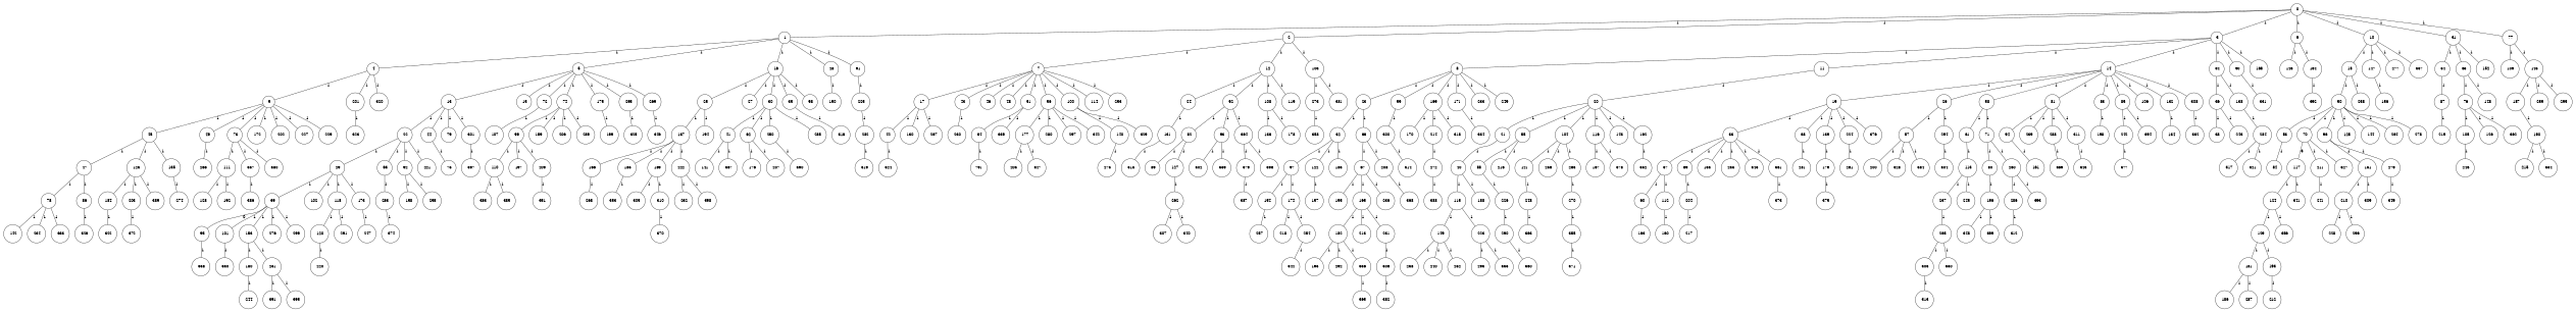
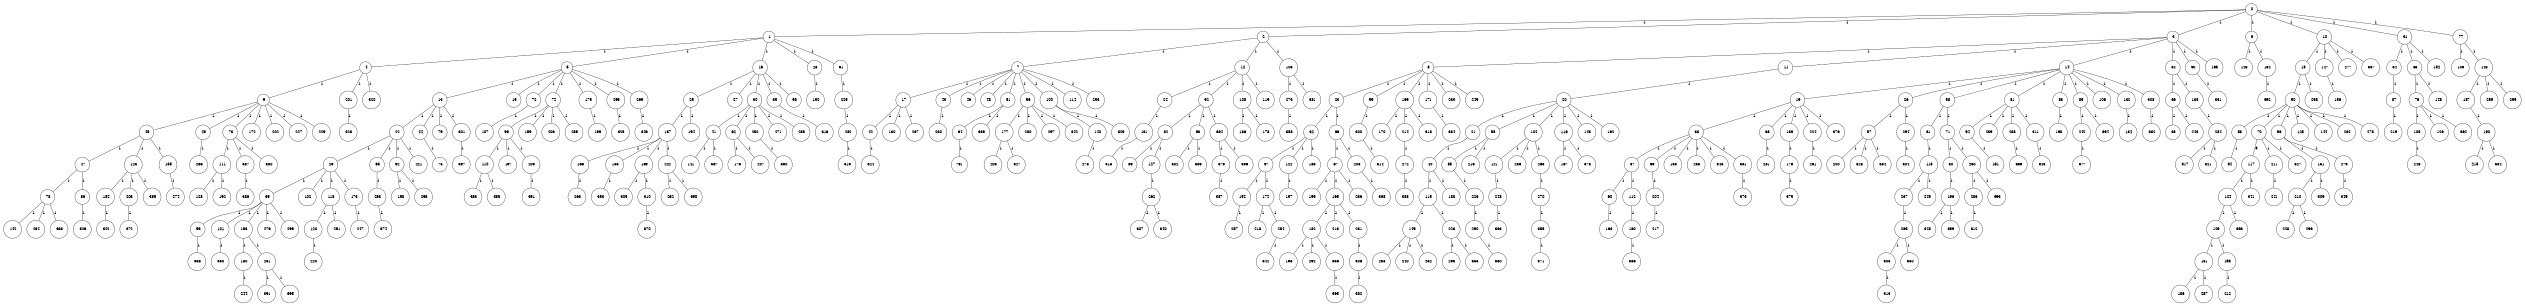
  graph {
    fixedsize="true;"
    node [color=black fontsize=12 hight=.12 shape=circle]
    edge [fontsize=12]
    n1 [label=" 0" width=.12]
    n2 [label=" 1" width=.12]
    n3 [label=" 2" width=.12]
    n4 [label=" 3" width=.12]
    n5 [label=" 6" width=.12]
    n6 [label=" 10" width=.12]
    n7 [label=" 31" width=.12]
    n8 [label=" 77" width=.12]
    n9 [label=" 4" width=.12]
    n10 [label=" 5" width=.12]
    n11 [label=" 16" width=.12]
    n12 [label=" 28" width=.12]
    n13 [label=" 91" width=.12]
    n14 [label=" 7" width=.12]
    n15 [label=" 12" width=.12]
    n16 [label=" 103" width=.12]
    n17 [label=" 8" width=.12]
    n18 [label=" 11" width=.12]
    n19 [label=" 14" width=.12]
    n20 [label=" 34" width=.12]
    n21 [label=" 90" width=.12]
    n22 [label=" 168" width=.12]
    n23 [label=" 146" width=.12]
    n24 [label=" 164" width=.12]
    n25 [label=" 18" width=.12]
    n26 [label=" 147" width=.12]
    n27 [label=" 277" width=.12]
    n28 [label=" 337" width=.12]
    n29 [label=" 54" width=.12]
    n30 [label=" 65" width=.12]
    n31 [label=" 152" width=.12]
    n32 [label=" 109" width=.12]
    n33 [label=" 145" width=.12]
    n34 [label=" 9" width=.12]
    n35 [label=" 201" width=.12]
    n36 [label=" 320" width=.12]
    n37 [label=" 13" width=.12]
    n38 [label=" 15" width=.12]
    n39 [label=" 72" width=.12]
    n40 [label=" 74" width=.12]
    n41 [label=" 175" width=.12]
    n42 [label=" 255" width=.12]
    n43 [label=" 269" width=.12]
    n44 [label=" 25" width=.12]
    n45 [label=" 27" width=.12]
    n46 [label=" 30" width=.12]
    n47 [label=" 35" width=.12]
    n48 [label=" 98" width=.12]
    n49 [label=" 150" width=.12]
    n50 [label=" 225" width=.12]
    n51 [label=" 17" width=.12]
    n52 [label=" 43" width=.12]
    n53 [label=" 46" width=.12]
    n54 [label=" 48" width=.12]
    n55 [label=" 51" width=.12]
    n56 [label=" 56" width=.12]
    n57 [label=" 100" width=.12]
    n58 [label=" 114" width=.12]
    n59 [label=" 253" width=.12]
    n60 [label=" 24" width=.12]
    n61 [label=" 52" width=.12]
    n62 [label=" 108" width=.12]
    n63 [label=" 119" width=.12]
    n64 [label=" 273" width=.12]
    n65 [label=" 381" width=.12]
    n66 [label=" 23" width=.12]
    n67 [label=" 59" width=.12]
    n68 [label=" 169" width=.12]
    n69 [label=" 171" width=.12]
    n70 [label=" 233" width=.12]
    n71 [label=" 249" width=.12]
    n72 [label=" 20" width=.12]
    n73 [label=" 19" width=.12]
    n74 [label=" 26" width=.12]
    n75 [label=" 58" width=.12]
    n76 [label=" 81" width=.12]
    n77 [label=" 83" width=.12]
    n78 [label=" 85" width=.12]
    n79 [label=" 106" width=.12]
    n80 [label=" 132" width=.12]
    n81 [label=" 308" width=.12]
    n82 [label=" 36" width=.12]
    n83 [label=" 138" width=.12]
    n84 [label=" 331" width=.12]
    n85 [label=" 45" width=.12]
    n86 [label=" 49" width=.12]
    n87 [label=" 73" width=.12]
    n88 [label=" 172" width=.12]
    n89 [label=" 202" width=.12]
    n90 [label=" 227" width=.12]
    n91 [label=" 229" width=.12]
    n92 [label=" 323" width=.12]
    n93 [label=" 22" width=.12]
    n94 [label=" 44" width=.12]
    n95 [label=" 79" width=.12]
    n96 [label=" 301" width=.12]
    n97 [label=" 107" width=.12]
    n98 [label=" 99" width=.12]
    n99 [label=" 159" width=.12]
    n100 [label=" 206" width=.12]
    n101 [label=" 289" width=.12]
    n102 [label=" 199" width=.12]
    n103 [label=" 325" width=.12]
    n104 [label=" 346" width=.12]
    n105 [label=" 392" width=.12]
    n106 [label=" 42" width=.12]
    n107 [label=" 130" width=.12]
    n108 [label=" 267" width=.12]
    n109 [label=" 230" width=.12]
    n110 [label=" 64" width=.12]
    n111 [label=" 339" width=.12]
    n112 [label=" 177" width=.12]
    n113 [label=" 280" width=.12]
    n114 [label=" 297" width=.12]
    n115 [label=" 342" width=.12]
    n116 [label=" 140" width=.12]
    n117 [label=" 329" width=.12]
    n118 [label=" 32" width=.12]
    n119 [label=" 66" width=.12]
    n120 [label=" 300" width=.12]
    n121 [label=" 170" width=.12]
    n122 [label=" 214" width=.12]
    n123 [label=" 318" width=.12]
    n124 [label=" 334" width=.12]
    n125 [label=" 47" width=.12]
    n126 [label=" 123" width=.12]
    n127 [label=" 135" width=.12]
    n128 [label=" 266" width=.12]
    n129 [label=" 111" width=.12]
    n130 [label=" 357" width=.12]
    n131 [label=" 380" width=.12]
    n132 [label=" 50" width=.12]
    n133 [label=" 258" width=.12]
    n134 [label=" 156" width=.12]
    n135 [label=" 21" width=.12]
    n136 [label=" 55" width=.12]
    n137 [label=" 104" width=.12]
    n138 [label=" 116" width=.12]
    n139 [label=" 143" width=.12]
    n140 [label=" 162" width=.12]
    n141 [label=" 131" width=.12]
    n142 [label=" 82" width=.12]
    n143 [label=" 93" width=.12]
    n144 [label=" 364" width=.12]
    n145 [label=" 136" width=.12]
    n146 [label=" 178" width=.12]
    n147 [label=" 29" width=.12]
    n148 [label=" 63" width=.12]
    n149 [label=" 92" width=.12]
    n150 [label=" 221" width=.12]
    n151 [label=" 75" width=.12]
    n152 [label=" 397" width=.12]
    n153 [label=" 33" width=.12]
    n154 [label=" 68" width=.12]
    n155 [label=" 139" width=.12]
    n156 [label=" 224" width=.12]
    n157 [label=" 376" width=.12]
    n158 [label=" 57" width=.12]
    n159 [label=" 294" width=.12]
    n160 [label=" 61" width=.12]
    n161 [label=" 71" width=.12]
    n162 [label=" 94" width=.12]
    n163 [label=" 239" width=.12]
    n164 [label=" 288" width=.12]
    n165 [label=" 311" width=.12]
    n166 [label=" 198" width=.12]
    n167 [label=" 242" width=.12]
    n168 [label=" 394" width=.12]
    n169 [label=" 134" width=.12]
    n170 [label=" 332" width=.12]
    n171 [label=" 137" width=.12]
    n172 [label=" 194" width=.12]
    n173 [label=" 41" width=.12]
    n174 [label=" 62" width=.12]
    n175 [label=" 250" width=.12]
+   n176 [label=" 271" width=.12]
    n177 [label=" 285" width=.12]
    n178 [label=" 316" width=.12]
    n179 [label=" 324" width=.12]
    n180 [label=" 53" width=.12]
    n181 [label=" 70" width=.12]
    n182 [label=" 96" width=.12]
    n183 [label=" 125" width=.12]
    n184 [label=" 144" width=.12]
    n185 [label=" 264" width=.12]
    n186 [label=" 278" width=.12]
    n187 [label=" 37" width=.12]
    n188 [label=" 69" width=.12]
    n189 [label=" 133" width=.12]
    n190 [label=" 235" width=.12]
    n191 [label=" 345" width=.12]
    n192 [label=" 361" width=.12]
    n193 [label=" 281" width=.12]
    n194 [label=" 179" width=.12]
    n195 [label=" 261" width=.12]
    n196 [label=" 40" width=.12]
    n197 [label=" 88" width=.12]
    n198 [label=" 216" width=.12]
    n199 [label=" 121" width=.12]
    n200 [label=" 256" width=.12]
    n201 [label=" 263" width=.12]
    n202 [label=" 167" width=.12]
    n203 [label=" 378" width=.12]
-   n204 [label=" 352" width=.12]
    n205 [label=" 115" width=.12]
    n206 [label=" 188" width=.12]
    n207 [label=" 39" width=.12]
    n208 [label=" 102" width=.12]
    n209 [label=" 118" width=.12]
    n210 [label=" 173" width=.12]
    n211 [label=" 283" width=.12]
    n212 [label=" 158" width=.12]
    n213 [label=" 298" width=.12]
    n214 [label=" 97" width=.12]
    n215 [label=" 122" width=.12]
    n216 [label=" 183" width=.12]
    n217 [label=" 67" width=.12]
    n218 [label=" 208" width=.12]
    n219 [label=" 315" width=.12]
    n220 [label=" 166" width=.12]
    n221 [label=" 185" width=.12]
    n222 [label=" 189" width=.12]
    n223 [label=" 222" width=.12]
    n224 [label=" 200" width=.12]
    n225 [label=" 328" width=.12]
    n226 [label=" 384" width=.12]
    n227 [label=" 304" width=.12]
    n228 [label=" 95" width=.12]
    n229 [label=" 101" width=.12]
    n230 [label=" 153" width=.12]
    n231 [label=" 276" width=.12]
    n232 [label=" 299" width=.12]
    n233 [label=" 120" width=.12]
    n234 [label=" 291" width=.12]
    n235 [label=" 247" width=.12]
    n236 [label=" 141" width=.12]
    n237 [label=" 367" width=.12]
    n238 [label=" 176" width=.12]
    n239 [label=" 207" width=.12]
    n240 [label=" 390" width=.12]
    n241 [label=" 87" width=.12]
    n242 [label=" 76" width=.12]
    n243 [label=" 148" width=.12]
    n244 [label=" 154" width=.12]
    n245 [label=" 174" width=.12]
    n246 [label=" 157" width=.12]
    n247 [label=" 60" width=.12]
    n248 [label=" 112" width=.12]
    n249 [label=" 204" width=.12]
    n250 [label=" 373" width=.12]
    n251 [label=" 38" width=.12]
    n252 [label=" 243" width=.12]
    n253 [label=" 284" width=.12]
    n254 [label=" 163" width=.12]
    n255 [label=" 160" width=.12]
    n256 [label=" 338" width=.12]
    n257 [label=" 330" width=.12]
    n258 [label=" 180" width=.12]
    n259 [label=" 251" width=.12]
    n260 [label=" 149" width=.12]
    n261 [label=" 223" width=.12]
    n262 [label=" 78" width=.12]
    n263 [label=" 86" width=.12]
    n264 [label=" 184" width=.12]
    n265 [label=" 203" width=.12]
    n266 [label=" 389" width=.12]
    n267 [label=" 274" width=.12]
    n268 [label=" 142" width=.12]
    n269 [label=" 234" width=.12]
    n270 [label=" 333" width=.12]
    n271 [label=" 326" width=.12]
    n272 [label=" 84" width=.12]
    n273 [label=" 117" width=.12]
    n274 [label=" 211" width=.12]
    n275 [label=" 327" width=.12]
    n276 [label=" 151" width=.12]
    n277 [label=" 279" width=.12]
    n278 [label=791 width=.12]
    n279 [label=" 89" width=.12]
    n280 [label=" 127" width=.12]
    n281 [label=" 302" width=.12]
    n282 [label=" 359" width=.12]
    n283 [label=" 379" width=.12]
    n284 [label=" 396" width=.12]
    n285 [label=" 219" width=.12]
    n286 [label=" 226" width=.12]
    n287 [label=" 205" width=.12]
    n288 [label=" 347" width=.12]
    n289 [label=" 113" width=.12]
    n290 [label=" 80" width=.12]
    n291 [label=" 260" width=.12]
    n292 [label=" 314" width=.12]
    n293 [label=" 237" width=.12]
    n294 [label=" 245" width=.12]
    n295 [label=" 374" width=.12]
    n296 [label=" 105" width=.12]
    n297 [label=" 126" width=.12]
    n298 [label=" 362" width=.12]
    n299 [label=" 155" width=.12]
    n300 [label=" 165" width=.12]
    n301 [label=" 236" width=.12]
    n302 [label=" 368" width=.12]
    n303 [label=" 182" width=.12]
    n304 [label=" 213" width=.12]
    n305 [label=" 231" width=.12]
    n306 [label=" 217" width=.12]
    n307 [label=" 124" width=.12]
    n308 [label=" 341" width=.12]
    n309 [label=" 241" width=.12]
    n310 [label=" 196" width=.12]
    n311 [label=" 286" width=.12]
    n312 [label=" 393" width=.12]
    n313 [label=" 128" width=.12]
    n314 [label=" 192" width=.12]
    n315 [label=" 386" width=.12]
    n316 [label=" 110" width=.12]
    n317 [label=" 197" width=.12]
    n318 [label=" 209" width=.12]
    n319 [label=" 246" width=.12]
    n320 [label=" 187" width=.12]
    n321 [label=" 259" width=.12]
    n322 [label=" 295" width=.12]
    n323 [label=" 348" width=.12]
    n324 [label=" 399" width=.12]
    n325 [label=" 161" width=.12]
    n326 [label=" 369" width=.12]
    n327 [label=" 343" width=.12]
    n328 [label=" 262" width=.12]
    n329 [label=" 377" width=.12]
    n330 [label=" 290" width=.12]
    n331 [label=" 282" width=.12]
    n332 [label=" 210" width=.12]
    n333 [label=" 309" width=.12]
    n334 [label=" 349" width=.12]
    n335 [label=" 257" width=.12]
    n336 [label=" 218" width=.12]
    n337 [label=" 254" width=.12]
    n338 [label=" 383" width=.12]
    n339 [label=" 385" width=.12]
    n340 [label=" 351" width=.12]
    n341 [label=" 275" width=.12]
    n342 [label=" 358" width=.12]
    n343 [label=" 248" width=.12]
    n344 [label=" 270" width=.12]
+   n345 [label=" 366" width=.12]
    n346 [label=" 265" width=.12]
    n347 [label=" 238" width=.12]
    n348 [label=" 240" width=.12]
    n349 [label=" 252" width=.12]
    n350 [label=" 293" width=.12]
    n351 [label=" 335" width=.12]
    n352 [label=" 129" width=.12]
    n353 [label=" 356" width=.12]
    n354 [label=" 220" width=.12]
    n355 [label=" 363" width=.12]
    n356 [label=" 322" width=.12]
    n357 [label=" 372" width=.12]
    n358 [label=" 181" width=.12]
    n359 [label=" 193" width=.12]
    n360 [label=" 307" width=.12]
    n361 [label=" 340" width=.12]
    n362 [label=" 186" width=.12]
    n363 [label=" 287" width=.12]
    n364 [label=" 212" width=.12]
    n365 [label=" 268" width=.12]
    n366 [label=" 353" width=.12]
    n367 [label=" 305" width=.12]
    n368 [label=" 310" width=.12]
    n369 [label=" 232" width=.12]
    n370 [label=" 398" width=.12]
    n371 [label=" 317" width=.12]
    n372 [label=" 321" width=.12]
    n373 [label=" 375" width=.12]
    n374 [label=" 190" width=.12]
    n375 [label=" 228" width=.12]
    n376 [label=" 296" width=.12]
    n377 [label=" 244" width=.12]
    n378 [label=" 391" width=.12]
    n379 [label=" 395" width=.12]
    n380 [label=" 195" width=.12]
    n381 [label=" 292" width=.12]
    n382 [label=" 336" width=.12]
    n383 [label=" 306" width=.12]
    n384 [label=" 272" width=.12]
    n385 [label=" 344" width=.12]
    n386 [label=" 365" width=.12]
    n387 [label=" 215" width=.12]
    n388 [label=" 354" width=.12]
    n389 [label=" 370" width=.12]
    n390 [label=" 388" width=.12]
    n391 [label=" 319" width=.12]
    n392 [label=" 360" width=.12]
    n393 [label=" 382" width=.12]
    n394 [label=" 303" width=.12]
    n395 [label=" 350" width=.12]
    n396 [label=" 312" width=.12]
    n397 [label=" 355" width=.12]
    n398 [label=" 313" width=.12]
    n399 [label=" 371" width=.12]
    n400 [label=" 387" width=.12]
    n1 -- n2 [label=1]
    n1 -- n3 [label=1]
    n1 -- n4 [label=1]
    n1 -- n5 [label=1]
    n1 -- n6 [label=1]
    n1 -- n7 [label=1]
    n1 -- n8 [label=1]
    n2 -- n9 [label=1]
    n2 -- n10 [label=1]
    n2 -- n11 [label=1]
    n2 -- n12 [label=1]
    n2 -- n13 [label=1]
    n3 -- n14 [label=1]
    n3 -- n15 [label=1]
    n3 -- n16 [label=1]
    n4 -- n17 [label=1]
    n4 -- n18 [label=1]
    n4 -- n19 [label=1]
    n4 -- n20 [label=1]
    n4 -- n21 [label=1]
    n4 -- n22 [label=1]
    n5 -- n23 [label=1]
    n5 -- n24 [label=1]
    n6 -- n25 [label=1]
    n6 -- n26 [label=1]
    n6 -- n27 [label=1]
    n6 -- n28 [label=1]
    n7 -- n29 [label=1]
    n7 -- n30 [label=1]
    n7 -- n31 [label=1]
    n8 -- n32 [label=1]
    n8 -- n33 [label=1]
    n9 -- n34 [label=1]
    n9 -- n35 [label=1]
    n9 -- n36 [label=1]
    n10 -- n37 [label=1]
    n10 -- n38 [label=1]
    n10 -- n39 [label=1]
    n10 -- n40 [label=1]
    n10 -- n41 [label=1]
    n10 -- n42 [label=1]
    n10 -- n43 [label=1]
    n11 -- n44 [label=1]
    n11 -- n45 [label=1]
    n11 -- n46 [label=1]
    n11 -- n47 [label=1]
    n11 -- n48 [label=1]
    n12 -- n49 [label=1]
    n13 -- n50 [label=1]
    n14 -- n51 [label=1]
    n14 -- n52 [label=1]
    n14 -- n53 [label=1]
    n14 -- n54 [label=1]
    n14 -- n55 [label=1]
    n14 -- n56 [label=1]
    n14 -- n57 [label=1]
    n14 -- n58 [label=1]
    n14 -- n59 [label=1]
    n15 -- n60 [label=1]
    n15 -- n61 [label=1]
    n15 -- n62 [label=1]
    n15 -- n63 [label=1]
    n16 -- n64 [label=1]
    n16 -- n65 [label=1]
    n17 -- n66 [label=1]
    n17 -- n67 [label=1]
    n17 -- n68 [label=1]
    n17 -- n69 [label=1]
    n17 -- n70 [label=1]
    n17 -- n71 [label=1]
    n18 -- n72 [label=1]
    n19 -- n73 [label=1]
    n19 -- n74 [label=1]
    n19 -- n75 [label=1]
    n19 -- n76 [label=1]
    n19 -- n77 [label=1]
    n19 -- n78 [label=1]
    n19 -- n79 [label=1]
    n19 -- n80 [label=1]
    n19 -- n81 [label=1]
    n20 -- n82 [label=1]
    n20 -- n83 [label=1]
    n21 -- n84 [label=1]
    n24 -- n105 [label=1]
    n25 -- n132 [label=1]
    n25 -- n133 [label=1]
    n26 -- n134 [label=1]
    n29 -- n241 [label=1]
    n30 -- n242 [label=1]
    n30 -- n243 [label=1]
    n33 -- n320 [label=1]
    n33 -- n321 [label=1]
    n33 -- n322 [label=1]
    n34 -- n85 [label=1]
    n34 -- n86 [label=1]
    n34 -- n87 [label=1]
    n34 -- n88 [label=1]
    n34 -- n89 [label=1]
    n34 -- n90 [label=1]
    n34 -- n91 [label=1]
    n35 -- n92 [label=1]
    n37 -- n93 [label=1]
    n37 -- n94 [label=1]
    n37 -- n95 [label=1]
    n37 -- n96 [label=1]
    n39 -- n97 [label=1]
    n40 -- n98 [label=1]
    n40 -- n99 [label=1]
    n40 -- n100 [label=1]
    n40 -- n101 [label=1]
    n41 -- n102 [label=1]
    n42 -- n103 [label=1]
    n43 -- n104 [label=1]
    n44 -- n171 [label=1]
    n44 -- n172 [label=1]
    n46 -- n173 [label=1]
    n46 -- n174 [label=1]
    n46 -- n175 [label=1]
+   n46 -- n176 [label=1]
    n46 -- n177 [label=1]
    n47 -- n178 [label=1]
    n50 -- n331 [label=1]
    n51 -- n106 [label=1]
    n51 -- n107 [label=1]
    n51 -- n108 [label=1]
    n52 -- n109 [label=1]
    n55 -- n110 [label=1]
    n55 -- n111 [label=1]
    n56 -- n112 [label=1]
    n56 -- n113 [label=1]
    n56 -- n114 [label=1]
    n56 -- n115 [label=1]
    n57 -- n116 [label=1]
    n57 -- n117 [label=1]
    n60 -- n141 [label=1]
    n61 -- n142 [label=1]
    n61 -- n143 [label=1]
    n61 -- n144 [label=1]
    n62 -- n145 [label=1]
    n62 -- n146 [label=1]
    n64 -- n342 [label=1]
    n66 -- n118 [label=1]
    n66 -- n119 [label=1]
    n67 -- n120 [label=1]
    n68 -- n121 [label=1]
    n68 -- n122 [label=1]
    n68 -- n123 [label=1]
    n69 -- n124 [label=1]
    n72 -- n135 [label=1]
    n72 -- n136 [label=1]
    n72 -- n137 [label=1]
    n72 -- n138 [label=1]
    n72 -- n139 [label=1]
    n72 -- n140 [label=1]
    n73 -- n153 [label=1]
    n73 -- n154 [label=1]
    n73 -- n155 [label=1]
    n73 -- n156 [label=1]
    n73 -- n157 [label=1]
    n74 -- n158 [label=1]
    n74 -- n159 [label=1]
    n75 -- n160 [label=1]
    n75 -- n161 [label=1]
    n76 -- n162 [label=1]
    n76 -- n163 [label=1]
    n76 -- n164 [label=1]
    n76 -- n165 [label=1]
    n77 -- n166 [label=1]
    n78 -- n167 [label=1]
    n78 -- n168 [label=1]
    n80 -- n169 [label=1]
    n81 -- n170 [label=1]
    n82 -- n251 [label=1]
    n82 -- n252 [label=1]
    n83 -- n253 [label=1]
    n85 -- n125 [label=1]
    n85 -- n126 [label=1]
    n85 -- n127 [label=1]
    n86 -- n128 [label=1]
    n87 -- n129 [label=1]
    n87 -- n130 [label=1]
    n87 -- n131 [label=1]
    n93 -- n147 [label=1]
    n93 -- n148 [label=1]
    n93 -- n149 [label=1]
    n93 -- n150 [label=1]
    n94 -- n151 [label=1]
    n96 -- n152 [label=1]
    n98 -- n316 [label=1]
    n98 -- n317 [label=1]
    n98 -- n318 [label=1]
    n106 -- n179 [label=1]
    n110 -- n278 [label=1]
    n112 -- n287 [label=1]
    n112 -- n288 [label=1]
    n116 -- n341 [label=1]
    n118 -- n214 [label=1]
    n118 -- n215 [label=1]
    n118 -- n216 [label=1]
    n119 -- n217 [label=1]
    n119 -- n218 [label=1]
    n120 -- n292 [label=1]
    n122 -- n384 [label=1]
    n125 -- n262 [label=1]
    n125 -- n263 [label=1]
    n126 -- n264 [label=1]
    n126 -- n265 [label=1]
    n126 -- n266 [label=1]
    n127 -- n267 [label=1]
    n129 -- n313 [label=1]
    n129 -- n314 [label=1]
    n130 -- n315 [label=1]
    n132 -- n180 [label=1]
    n132 -- n181 [label=1]
    n132 -- n182 [label=1]
    n132 -- n183 [label=1]
    n132 -- n184 [label=1]
    n132 -- n185 [label=1]
    n132 -- n186 [label=1]
    n135 -- n196 [label=1]
    n136 -- n197 [label=1]
    n136 -- n198 [label=1]
    n137 -- n199 [label=1]
    n137 -- n200 [label=1]
    n137 -- n201 [label=1]
    n138 -- n202 [label=1]
    n138 -- n203 [label=1]
-   n140 -- n204 [label=1]
    n141 -- n219 [label=1]
    n142 -- n279 [label=1]
    n142 -- n280 [label=1]
    n143 -- n281 [label=1]
    n143 -- n282 [label=1]
    n144 -- n283 [label=1]
    n144 -- n284 [label=1]
    n147 -- n207 [label=1]
    n147 -- n208 [label=1]
    n147 -- n209 [label=1]
    n147 -- n210 [label=1]
    n148 -- n211 [label=1]
    n149 -- n212 [label=1]
    n149 -- n213 [label=1]
    n153 -- n187 [label=1]
    n153 -- n188 [label=1]
    n153 -- n189 [label=1]
    n153 -- n190 [label=1]
    n153 -- n191 [label=1]
    n153 -- n192 [label=1]
    n154 -- n193 [label=1]
    n155 -- n194 [label=1]
    n156 -- n195 [label=1]
    n158 -- n224 [label=1]
    n158 -- n225 [label=1]
    n158 -- n226 [label=1]
    n159 -- n227 [label=1]
    n160 -- n289 [label=1]
    n161 -- n290 [label=1]
    n161 -- n291 [label=1]
    n162 -- n325 [label=1]
    n164 -- n326 [label=1]
    n165 -- n327 [label=1]
    n167 -- n329 [label=1]
    n171 -- n220 [label=1]
    n171 -- n221 [label=1]
    n171 -- n222 [label=1]
    n171 -- n223 [label=1]
    n173 -- n236 [label=1]
    n173 -- n237 [label=1]
    n174 -- n238 [label=1]
    n174 -- n239 [label=1]
    n175 -- n240 [label=1]
    n180 -- n272 [label=1]
    n181 -- n273 [label=3]
    n181 -- n274 [label=1]
    n181 -- n275 [label=1]
    n182 -- n276 [label=1]
    n182 -- n277 [label=1]
    n187 -- n247 [label=1]
    n187 -- n248 [label=1]
    n188 -- n249 [label=1]
    n192 -- n250 [label=1]
    n194 -- n373 [label=1]
    n196 -- n205 [label=1]
    n196 -- n206 [label=1]
    n197 -- n286 [label=1]
    n199 -- n343 [label=1]
    n201 -- n344 [label=1]
    n205 -- n260 [label=1]
    n205 -- n261 [label=1]
-   n207 -- n228 [label=0]
+   n207 -- n228 [label=1]
    n207 -- n229 [label=1]
    n207 -- n230 [label=1]
    n207 -- n231 [label=1]
    n207 -- n232 [label=1]
    n209 -- n233 [label=1]
    n209 -- n234 [label=1]
    n210 -- n235 [label=1]
    n211 -- n295 [label=1]
    n214 -- n244 [label=1]
    n214 -- n245 [label=1]
    n215 -- n246 [label=1]
    n217 -- n299 [label=1]
    n217 -- n300 [label=1]
    n217 -- n301 [label=1]
    n218 -- n302 [label=1]
    n220 -- n365 [label=1]
    n221 -- n366 [label=1]
    n222 -- n367 [label=1]
    n222 -- n368 [label=1]
    n223 -- n369 [label=1]
    n223 -- n370 [label=1]
    n228 -- n256 [label=1]
    n229 -- n257 [label=1]
    n230 -- n258 [label=1]
    n230 -- n259 [label=1]
    n233 -- n354 [label=1]
    n241 -- n285 [label=1]
    n242 -- n296 [label=1]
    n242 -- n297 [label=1]
    n242 -- n298 [label=1]
    n244 -- n335 [label=1]
    n245 -- n336 [label=1]
    n245 -- n337 [label=1]
    n247 -- n254 [label=1]
    n248 -- n255 [label=1]
    n249 -- n306 [label=1]
    n253 -- n371 [label=1]
    n253 -- n372 [label=1]
+   n255 -- n345 [label=1]
    n258 -- n377 [label=1]
    n259 -- n378 [label=1]
    n259 -- n379 [label=1]
    n260 -- n347 [label=1]
    n260 -- n348 [label=1]
    n260 -- n349 [label=1]
    n261 -- n350 [label=1]
    n261 -- n351 [label=1]
    n262 -- n268 [label=1]
    n262 -- n269 [label=1]
    n262 -- n270 [label=1]
    n263 -- n271 [label=1]
    n264 -- n356 [label=1]
    n265 -- n357 [label=1]
    n273 -- n307 [label=1]
    n273 -- n308 [label=1]
    n274 -- n309 [label=1]
    n276 -- n332 [label=1]
    n276 -- n333 [label=1]
    n277 -- n334 [label=1]
    n280 -- n328 [label=1]
    n283 -- n400 [label=1]
    n286 -- n330 [label=1]
    n289 -- n293 [label=1]
    n289 -- n294 [label=1]
    n290 -- n310 [label=1]
    n291 -- n311 [label=1]
    n291 -- n312 [label=1]
    n293 -- n346 [label=1]
    n296 -- n319 [label=1]
    n300 -- n303 [label=1]
    n300 -- n304 [label=1]
    n300 -- n305 [label=1]
    n303 -- n380 [label=1]
    n303 -- n381 [label=1]
    n303 -- n382 [label=1]
    n305 -- n383 [label=1]
    n307 -- n352 [label=1]
    n307 -- n353 [label=1]
    n310 -- n323 [label=1]
    n310 -- n324 [label=1]
    n311 -- n396 [label=1]
    n316 -- n338 [label=1]
    n316 -- n339 [label=1]
    n318 -- n340 [label=1]
    n320 -- n374 [label=1]
    n328 -- n360 [label=1]
    n328 -- n361 [label=1]
    n330 -- n392 [label=1]
    n331 -- n391 [label=1]
    n332 -- n375 [label=1]
    n332 -- n376 [label=1]
    n337 -- n385 [label=1]
    n343 -- n355 [label=1]
    n344 -- n397 [label=1]
    n346 -- n394 [label=1]
    n346 -- n395 [label=1]
    n352 -- n358 [label=1]
    n352 -- n359 [label=1]
    n358 -- n362 [label=1]
    n358 -- n363 [label=1]
    n359 -- n364 [label=1]
    n368 -- n389 [label=1]
    n374 -- n387 [label=1]
    n374 -- n388 [label=1]
    n382 -- n386 [label=1]
    n383 -- n393 [label=1]
    n384 -- n390 [label=1]
    n394 -- n398 [label=1]
    n397 -- n399 [label=1]
  }
